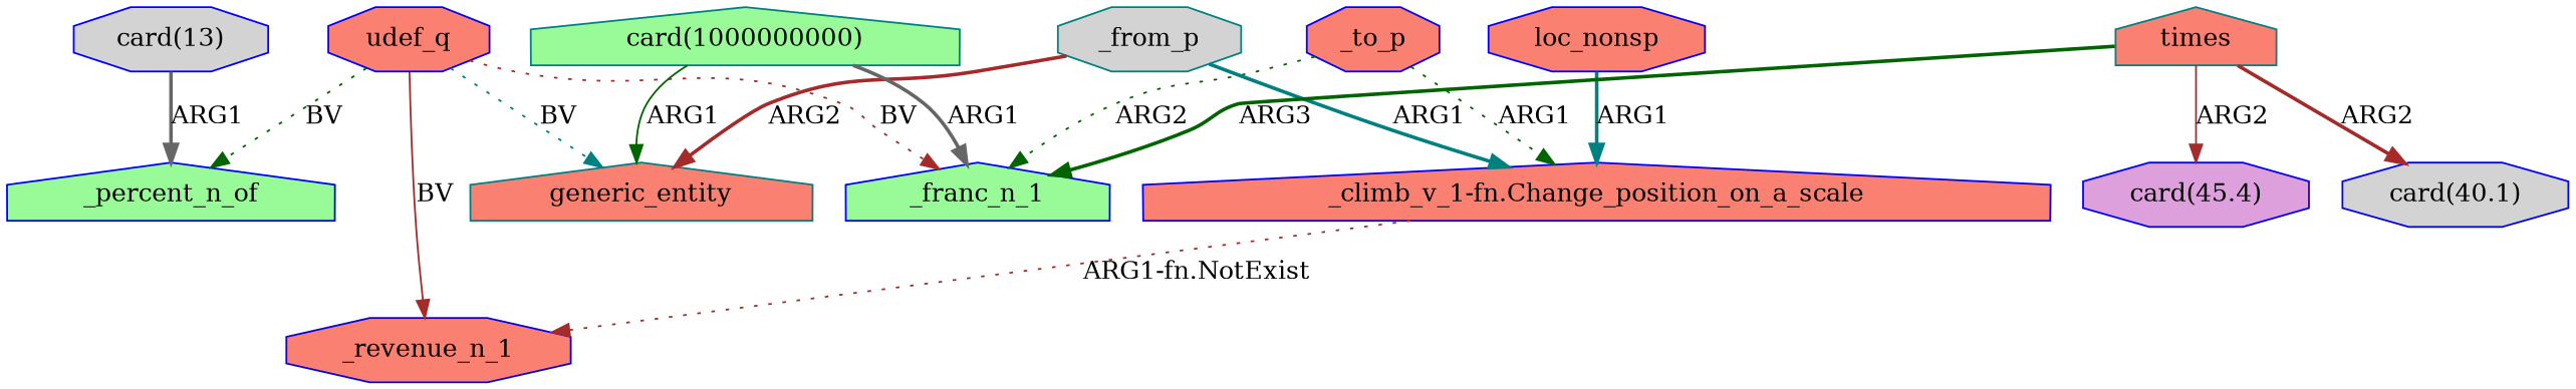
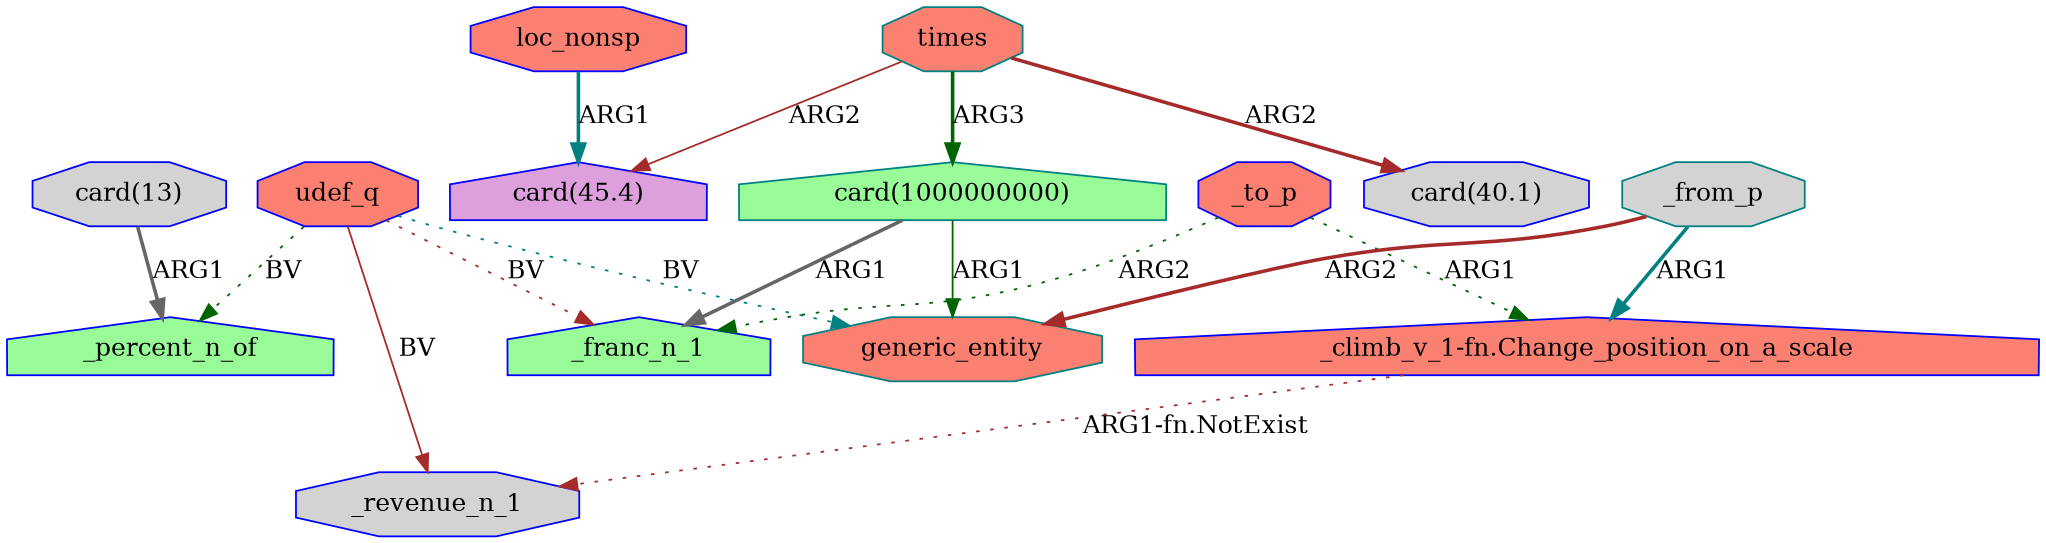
  digraph {
    node [color=blue fillcolor=salmon shape=octagon style=filled]
    edge [color=brown style=bold]
-   _revenue_n_1
+   _revenue_n_1 [fillcolor=lightgrey]
    udef_q
    _percent_n_of [fillcolor=palegreen shape=house]
-   generic_entity [color=teal shape=house]
+   generic_entity [color=teal]
    _franc_n_1 [fillcolor=palegreen shape=house]
    _to_p
    "_climb_v_1-fn.Change_position_on_a_scale" [shape=house]
    "card(13)" [fillcolor=lightgrey]
    _from_p [color=teal fillcolor=lightgrey]
    loc_nonsp
-   times [color=teal shape=house]
-   "card(45.4)" [fillcolor=plum]
+   times [color=teal]
+   "card(45.4)" [fillcolor=plum shape=house]
    "card(40.1)" [fillcolor=lightgrey]
    "card(1000000000)" [color=teal fillcolor=palegreen shape=house]
    udef_q -> _revenue_n_1 [label=BV style=solid]
    udef_q -> _percent_n_of [color=darkgreen label=BV style=dotted]
    udef_q -> generic_entity [color=teal label=BV style=dotted]
    udef_q -> _franc_n_1 [label=BV style=dotted]
    _to_p -> _franc_n_1 [color=darkgreen label=ARG2 style=dotted]
    _to_p -> "_climb_v_1-fn.Change_position_on_a_scale" [color=darkgreen label=ARG1 style=dotted]
    "_climb_v_1-fn.Change_position_on_a_scale" -> _revenue_n_1 [label="ARG1-fn.NotExist" style=dotted]
    "card(13)" -> _percent_n_of [color=gray40 label=ARG1]
    _from_p -> generic_entity [label=ARG2]
    _from_p -> "_climb_v_1-fn.Change_position_on_a_scale" [color=teal label=ARG1]
-   loc_nonsp -> "_climb_v_1-fn.Change_position_on_a_scale" [color=teal label=ARG1]
+   loc_nonsp -> "card(45.4)" [color=teal label=ARG1]
    times -> "card(45.4)" [label=ARG2 style=solid]
    times -> "card(40.1)" [label=ARG2]
-   times -> _franc_n_1 [color=darkgreen label=ARG3]
+   times -> "card(1000000000)" [color=darkgreen label=ARG3]
    "card(1000000000)" -> generic_entity [color=darkgreen label=ARG1 style=solid]
    "card(1000000000)" -> _franc_n_1 [color=gray40 label=ARG1]
  }
